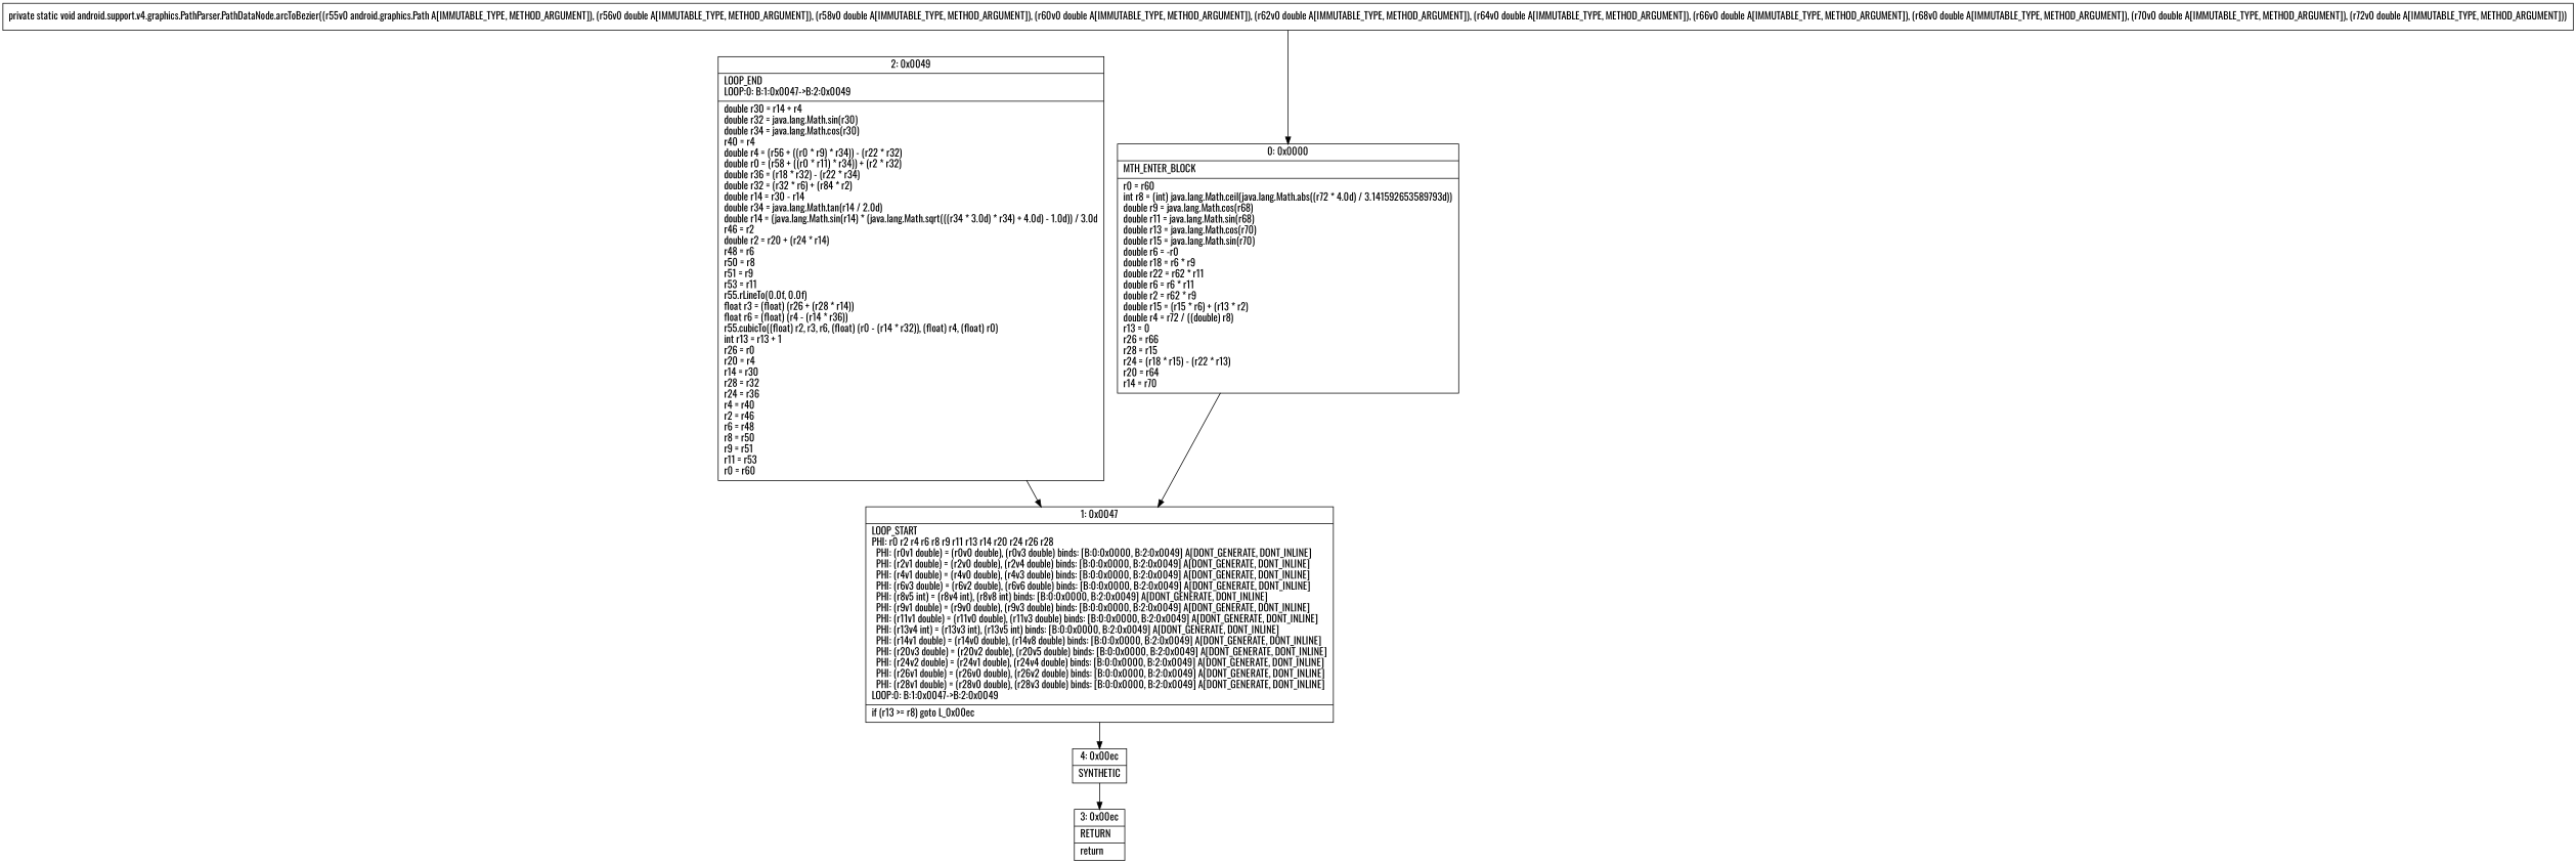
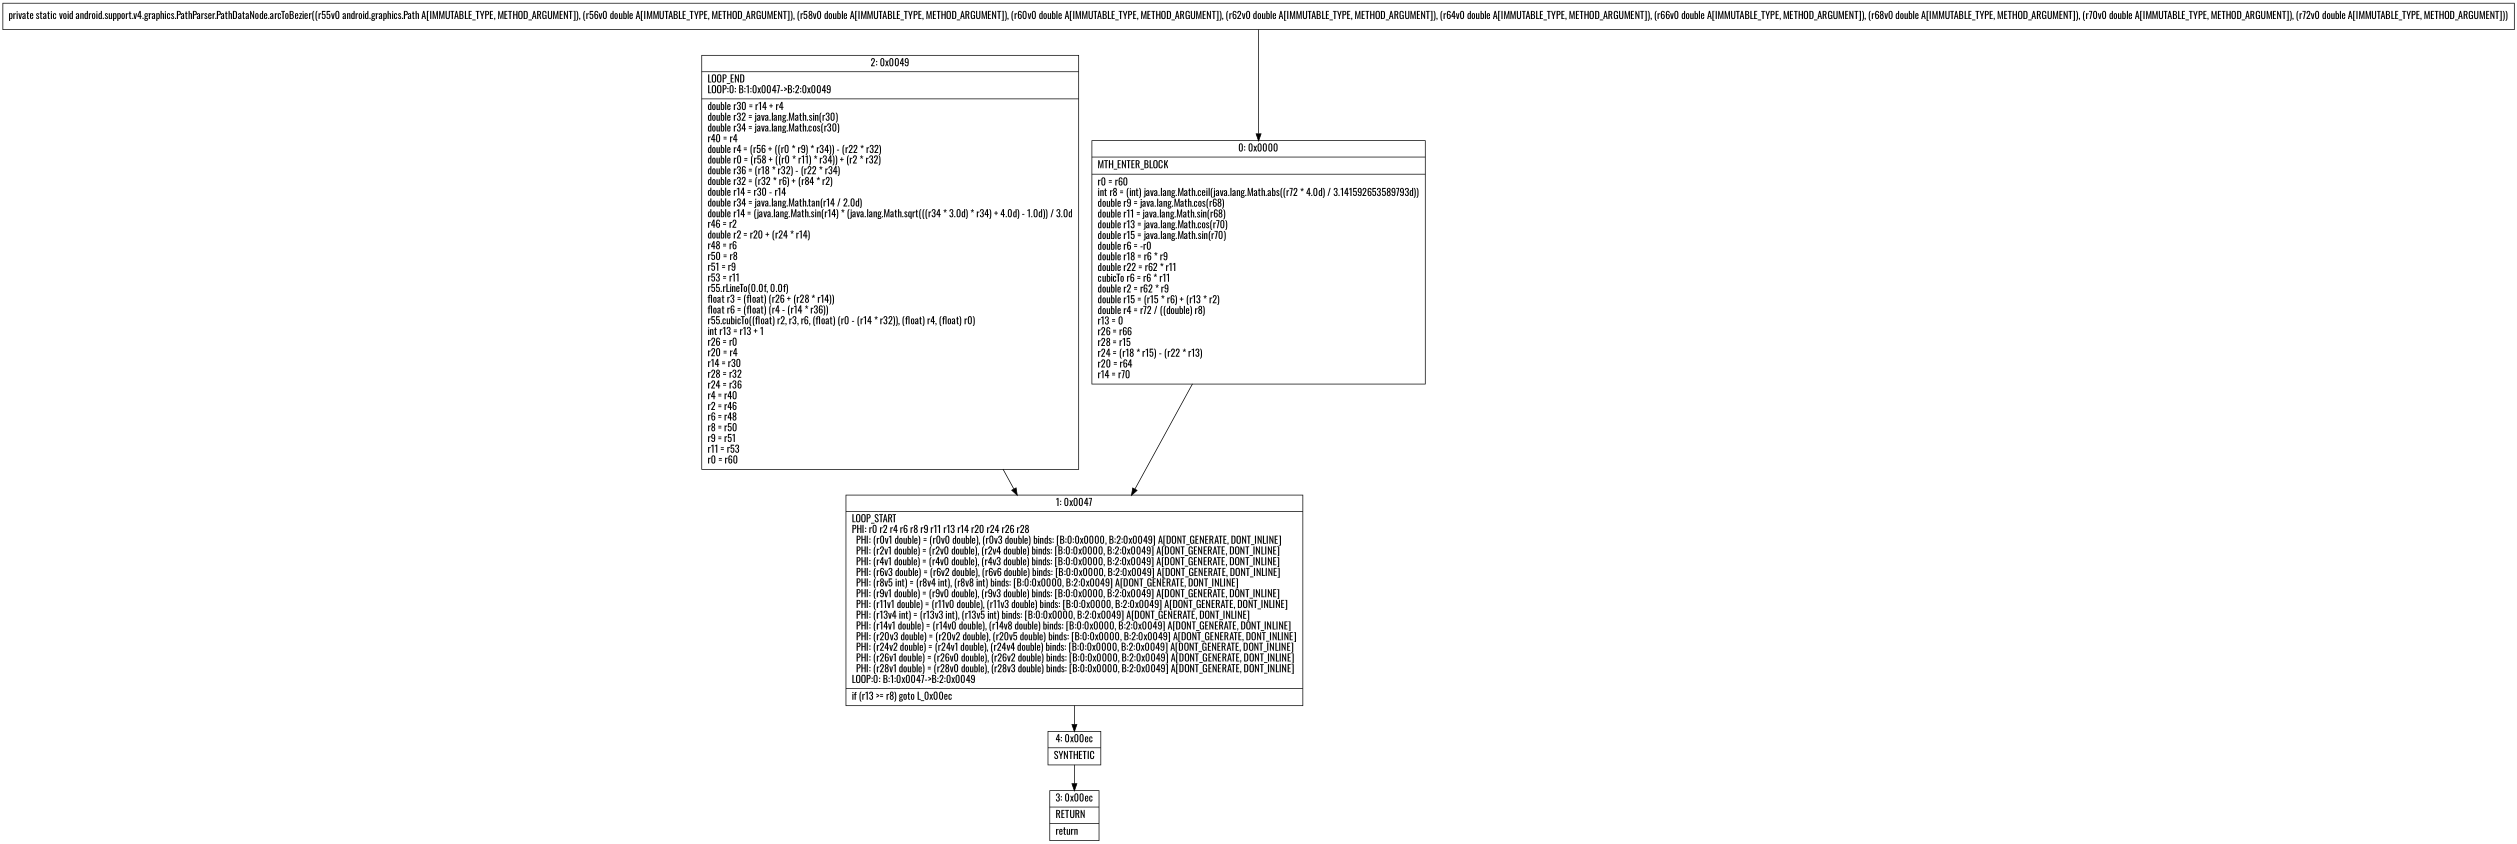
  digraph {
    fontname=Oswald
    node [fontname=Oswald shape=record]
    edge [fontname=Oswald]
-   n1 [label="{0\:\ 0x0000|MTH_ENTER_BLOCK\l|r0 = r60\lint r8 = (int) java.lang.Math.ceil(java.lang.Math.abs((r72 * 4.0d) \/ 3.141592653589793d))\ldouble r9 = java.lang.Math.cos(r68)\ldouble r11 = java.lang.Math.sin(r68)\ldouble r13 = java.lang.Math.cos(r70)\ldouble r15 = java.lang.Math.sin(r70)\ldouble r6 = \-r0\ldouble r18 = r6 * r9\ldouble r22 = r62 * r11\ldouble r6 = r6 * r11\ldouble r2 = r62 * r9\ldouble r15 = (r15 * r6) + (r13 * r2)\ldouble r4 = r72 \/ ((double) r8)\lr13 = 0\lr26 = r66\lr28 = r15\lr24 = (r18 * r15) \- (r22 * r13)\lr20 = r64\lr14 = r70\l}"]
+   n1 [label="{0\:\ 0x0000|MTH_ENTER_BLOCK\l|r0 = r60\lint r8 = (int) java.lang.Math.ceil(java.lang.Math.abs((r72 * 4.0d) \/ 3.141592653589793d))\ldouble r9 = java.lang.Math.cos(r68)\ldouble r11 = java.lang.Math.sin(r68)\ldouble r13 = java.lang.Math.cos(r70)\ldouble r15 = java.lang.Math.sin(r70)\ldouble r6 = \-r0\ldouble r18 = r6 * r9\ldouble r22 = r62 * r11\lcubicTo r6 = r6 * r11\ldouble r2 = r62 * r9\ldouble r15 = (r15 * r6) + (r13 * r2)\ldouble r4 = r72 \/ ((double) r8)\lr13 = 0\lr26 = r66\lr28 = r15\lr24 = (r18 * r15) \- (r22 * r13)\lr20 = r64\lr14 = r70\l}"]
    n2 [label="{1\:\ 0x0047|LOOP_START\lPHI: r0 r2 r4 r6 r8 r9 r11 r13 r14 r20 r24 r26 r28 \l  PHI: (r0v1 double) = (r0v0 double), (r0v3 double) binds: [B:0:0x0000, B:2:0x0049] A[DONT_GENERATE, DONT_INLINE]\l  PHI: (r2v1 double) = (r2v0 double), (r2v4 double) binds: [B:0:0x0000, B:2:0x0049] A[DONT_GENERATE, DONT_INLINE]\l  PHI: (r4v1 double) = (r4v0 double), (r4v3 double) binds: [B:0:0x0000, B:2:0x0049] A[DONT_GENERATE, DONT_INLINE]\l  PHI: (r6v3 double) = (r6v2 double), (r6v6 double) binds: [B:0:0x0000, B:2:0x0049] A[DONT_GENERATE, DONT_INLINE]\l  PHI: (r8v5 int) = (r8v4 int), (r8v8 int) binds: [B:0:0x0000, B:2:0x0049] A[DONT_GENERATE, DONT_INLINE]\l  PHI: (r9v1 double) = (r9v0 double), (r9v3 double) binds: [B:0:0x0000, B:2:0x0049] A[DONT_GENERATE, DONT_INLINE]\l  PHI: (r11v1 double) = (r11v0 double), (r11v3 double) binds: [B:0:0x0000, B:2:0x0049] A[DONT_GENERATE, DONT_INLINE]\l  PHI: (r13v4 int) = (r13v3 int), (r13v5 int) binds: [B:0:0x0000, B:2:0x0049] A[DONT_GENERATE, DONT_INLINE]\l  PHI: (r14v1 double) = (r14v0 double), (r14v8 double) binds: [B:0:0x0000, B:2:0x0049] A[DONT_GENERATE, DONT_INLINE]\l  PHI: (r20v3 double) = (r20v2 double), (r20v5 double) binds: [B:0:0x0000, B:2:0x0049] A[DONT_GENERATE, DONT_INLINE]\l  PHI: (r24v2 double) = (r24v1 double), (r24v4 double) binds: [B:0:0x0000, B:2:0x0049] A[DONT_GENERATE, DONT_INLINE]\l  PHI: (r26v1 double) = (r26v0 double), (r26v2 double) binds: [B:0:0x0000, B:2:0x0049] A[DONT_GENERATE, DONT_INLINE]\l  PHI: (r28v1 double) = (r28v0 double), (r28v3 double) binds: [B:0:0x0000, B:2:0x0049] A[DONT_GENERATE, DONT_INLINE]\lLOOP:0: B:1:0x0047\-\>B:2:0x0049\l|if (r13 \>= r8) goto L_0x00ec\l}"]
    n3 [label="{4\:\ 0x00ec|SYNTHETIC\l}"]
    n4 [label="{2\:\ 0x0049|LOOP_END\lLOOP:0: B:1:0x0047\-\>B:2:0x0049\l|double r30 = r14 + r4\ldouble r32 = java.lang.Math.sin(r30)\ldouble r34 = java.lang.Math.cos(r30)\lr40 = r4\ldouble r4 = (r56 + ((r0 * r9) * r34)) \- (r22 * r32)\ldouble r0 = (r58 + ((r0 * r11) * r34)) + (r2 * r32)\ldouble r36 = (r18 * r32) \- (r22 * r34)\ldouble r32 = (r32 * r6) + (r84 * r2)\ldouble r14 = r30 \- r14\ldouble r34 = java.lang.Math.tan(r14 \/ 2.0d)\ldouble r14 = (java.lang.Math.sin(r14) * (java.lang.Math.sqrt(((r34 * 3.0d) * r34) + 4.0d) \- 1.0d)) \/ 3.0d\lr46 = r2\ldouble r2 = r20 + (r24 * r14)\lr48 = r6\lr50 = r8\lr51 = r9\lr53 = r11\lr55.rLineTo(0.0f, 0.0f)\lfloat r3 = (float) (r26 + (r28 * r14))\lfloat r6 = (float) (r4 \- (r14 * r36))\lr55.cubicTo((float) r2, r3, r6, (float) (r0 \- (r14 * r32)), (float) r4, (float) r0)\lint r13 = r13 + 1\lr26 = r0\lr20 = r4\lr14 = r30\lr28 = r32\lr24 = r36\lr4 = r40\lr2 = r46\lr6 = r48\lr8 = r50\lr9 = r51\lr11 = r53\lr0 = r60\l}"]
    n5 [label="{3\:\ 0x00ec|RETURN\l|return\l}"]
    n6 [label="{private static void android.support.v4.graphics.PathParser.PathDataNode.arcToBezier((r55v0 android.graphics.Path A[IMMUTABLE_TYPE, METHOD_ARGUMENT]), (r56v0 double A[IMMUTABLE_TYPE, METHOD_ARGUMENT]), (r58v0 double A[IMMUTABLE_TYPE, METHOD_ARGUMENT]), (r60v0 double A[IMMUTABLE_TYPE, METHOD_ARGUMENT]), (r62v0 double A[IMMUTABLE_TYPE, METHOD_ARGUMENT]), (r64v0 double A[IMMUTABLE_TYPE, METHOD_ARGUMENT]), (r66v0 double A[IMMUTABLE_TYPE, METHOD_ARGUMENT]), (r68v0 double A[IMMUTABLE_TYPE, METHOD_ARGUMENT]), (r70v0 double A[IMMUTABLE_TYPE, METHOD_ARGUMENT]), (r72v0 double A[IMMUTABLE_TYPE, METHOD_ARGUMENT])) }"]
    n1 -> n2
    n2 -> n3
    n3 -> n5
    n4 -> n2
    n6 -> n1
  }
